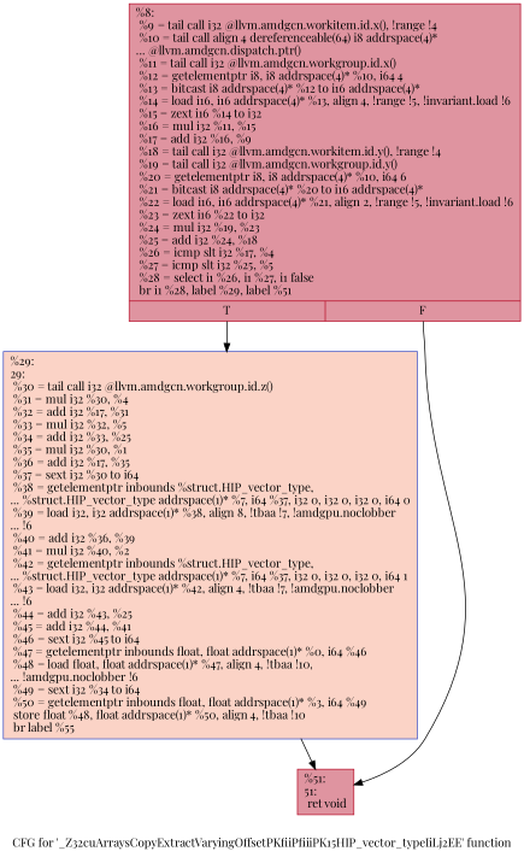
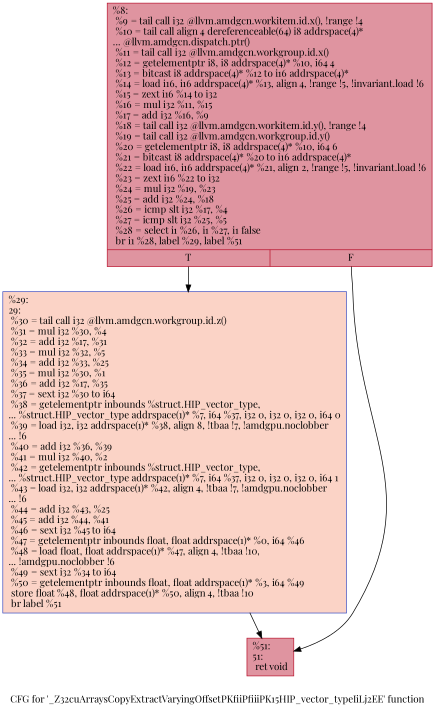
  digraph {
    label="CFG for '_Z32cuArraysCopyExtractVaryingOffsetPKfiiPfiiiPK15HIP_vector_typeIiLj2EE' function"
    fontname="Playfair Display"
    node [color="#b70d28ff" fillcolor="#b70d2870" shape=record style=filled fontname="Playfair Display"]
    edge [fontname="Playfair Display"]
    n1 [label="{%8:\l  %9 = tail call i32 @llvm.amdgcn.workitem.id.x(), !range !4\l  %10 = tail call align 4 dereferenceable(64) i8 addrspace(4)*\l... @llvm.amdgcn.dispatch.ptr()\l  %11 = tail call i32 @llvm.amdgcn.workgroup.id.x()\l  %12 = getelementptr i8, i8 addrspace(4)* %10, i64 4\l  %13 = bitcast i8 addrspace(4)* %12 to i16 addrspace(4)*\l  %14 = load i16, i16 addrspace(4)* %13, align 4, !range !5, !invariant.load !6\l  %15 = zext i16 %14 to i32\l  %16 = mul i32 %11, %15\l  %17 = add i32 %16, %9\l  %18 = tail call i32 @llvm.amdgcn.workitem.id.y(), !range !4\l  %19 = tail call i32 @llvm.amdgcn.workgroup.id.y()\l  %20 = getelementptr i8, i8 addrspace(4)* %10, i64 6\l  %21 = bitcast i8 addrspace(4)* %20 to i16 addrspace(4)*\l  %22 = load i16, i16 addrspace(4)* %21, align 2, !range !5, !invariant.load !6\l  %23 = zext i16 %22 to i32\l  %24 = mul i32 %19, %23\l  %25 = add i32 %24, %18\l  %26 = icmp slt i32 %17, %4\l  %27 = icmp slt i32 %25, %5\l  %28 = select i1 %26, i1 %27, i1 false\l  br i1 %28, label %29, label %51\l|{<s0>T|<s1>F}}"]
-   n2 [color="#3d50c3ff" fillcolor="#f59c7d70" label="{%29:\l29:                                               \l  %30 = tail call i32 @llvm.amdgcn.workgroup.id.z()\l  %31 = mul i32 %30, %4\l  %32 = add i32 %17, %31\l  %33 = mul i32 %32, %5\l  %34 = add i32 %33, %25\l  %35 = mul i32 %30, %1\l  %36 = add i32 %17, %35\l  %37 = sext i32 %30 to i64\l  %38 = getelementptr inbounds %struct.HIP_vector_type,\l... %struct.HIP_vector_type addrspace(1)* %7, i64 %37, i32 0, i32 0, i32 0, i64 0\l  %39 = load i32, i32 addrspace(1)* %38, align 8, !tbaa !7, !amdgpu.noclobber\l... !6\l  %40 = add i32 %36, %39\l  %41 = mul i32 %40, %2\l  %42 = getelementptr inbounds %struct.HIP_vector_type,\l... %struct.HIP_vector_type addrspace(1)* %7, i64 %37, i32 0, i32 0, i32 0, i64 1\l  %43 = load i32, i32 addrspace(1)* %42, align 4, !tbaa !7, !amdgpu.noclobber\l... !6\l  %44 = add i32 %43, %25\l  %45 = add i32 %44, %41\l  %46 = sext i32 %45 to i64\l  %47 = getelementptr inbounds float, float addrspace(1)* %0, i64 %46\l  %48 = load float, float addrspace(1)* %47, align 4, !tbaa !10,\l... !amdgpu.noclobber !6\l  %49 = sext i32 %34 to i64\l  %50 = getelementptr inbounds float, float addrspace(1)* %3, i64 %49\l  store float %48, float addrspace(1)* %50, align 4, !tbaa !10\l  br label %55\l}"]
+   n2 [color="#3d50c3ff" fillcolor="#f59c7d70" label="{%29:\l29:                                               \l  %30 = tail call i32 @llvm.amdgcn.workgroup.id.z()\l  %31 = mul i32 %30, %4\l  %32 = add i32 %17, %31\l  %33 = mul i32 %32, %5\l  %34 = add i32 %33, %25\l  %35 = mul i32 %30, %1\l  %36 = add i32 %17, %35\l  %37 = sext i32 %30 to i64\l  %38 = getelementptr inbounds %struct.HIP_vector_type,\l... %struct.HIP_vector_type addrspace(1)* %7, i64 %37, i32 0, i32 0, i32 0, i64 0\l  %39 = load i32, i32 addrspace(1)* %38, align 8, !tbaa !7, !amdgpu.noclobber\l... !6\l  %40 = add i32 %36, %39\l  %41 = mul i32 %40, %2\l  %42 = getelementptr inbounds %struct.HIP_vector_type,\l... %struct.HIP_vector_type addrspace(1)* %7, i64 %37, i32 0, i32 0, i32 0, i64 1\l  %43 = load i32, i32 addrspace(1)* %42, align 4, !tbaa !7, !amdgpu.noclobber\l... !6\l  %44 = add i32 %43, %25\l  %45 = add i32 %44, %41\l  %46 = sext i32 %45 to i64\l  %47 = getelementptr inbounds float, float addrspace(1)* %0, i64 %46\l  %48 = load float, float addrspace(1)* %47, align 4, !tbaa !10,\l... !amdgpu.noclobber !6\l  %49 = sext i32 %34 to i64\l  %50 = getelementptr inbounds float, float addrspace(1)* %3, i64 %49\l  store float %48, float addrspace(1)* %50, align 4, !tbaa !10\l  br label %51\l}"]
    n3 [label="{%51:\l51:                                               \l  ret void\l}"]
    n1 -> n2 [tailport=s0]
    n1 -> n3 [tailport=s1]
    n2 -> n3
  }
